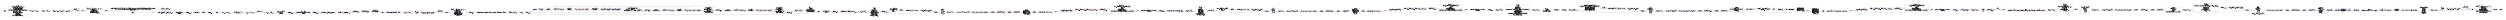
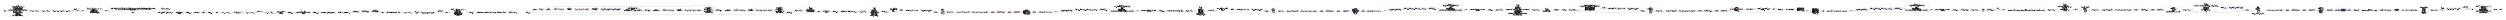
  digraph {
    rankdir=LR
    node [color=blue shape=box]
    n1 [color=purple label=Entry]
    n2 [color=purple label="int main()\nconst int MAXR = 40, MAXC = 40;\nint rows = 24, cols = 24;\nchar maze[MAXR][MAXC];\nint visited[MAXR][MAXC];\nint parentR[MAXR][MAXC], parentC[MAXR][MAXC];\nint i, j, k;\nint startR = 1, startC = 1;\nint endR = 22, endC = 22;\nint choice, sub;\nint trace = 0;\nint seedChoice;\nsrand((unsigned)time(NULL));"]
    n3 [color=deeppink label="for(i = 0; i &lt; rows; i++)"]
    n4 [color=purple label="for(j = 0; j &lt; cols; j++)"]
    n5 [color=deeppink label="if(i == 0 || j == 0 || i == rows - 1 || j == cols - 1)"]
    n6 [label="maze[i][j] = &#x27;#&#x27;;"]
    n7 [color=purple label=else]
    n8 [color=purple label="maze[i][j] = ((rand() % 100) &lt; 30) ? &#x27;#&#x27; : &#x27;.&#x27;;\nvisited[i][j] = 0;\nparentR[i][j] = -1;\nparentC[i][j] = -1;\nmaze[startR][startC] = &#x27;S&#x27;;\nmaze[endR][endC] = &#x27;E&#x27;;"]
    n9 [label="while(1)"]
    n10 [color=brown label="printf(&#x27;\\nMaze %d x %d  S=(%d,%d) E=(%d,%d)  trace=%s\\n&#x27;, rows, cols, startR, startC, endR, endC, trace ? &#x27;ON&#x27;:&#x27;OFF&#x27;);\nprintf(&#x27;1 Print  2 Trace toggle  3 Regenerate  4 Edit  5 DFS  6 BFS  7 A*  8 Stats  9 Resize  0 Exit\\n&#x27;);\nprintf(&#x27;Choose: &#x27;);"]
    n11 [color=brown label="int ch;"]
    n12 [color=brown label="if(scanf(&#x27;%d&#x27;, &amp;choice) != 1)"]
    n13 [label="while((ch=getchar())!=EOF &amp;&amp; ch!=&#x27;\\n&#x27;)"]
    n14 [label=";\nprintf(&#x27;Bad input\\n&#x27;);\ncontinue;"]
    n15 [color=brown label="if(choice == 0)"]
    n16 [color=deeppink label="printf(&#x27;Exit\\n&#x27;);"]
    n17 [label="break;"]
    n18 [label="if(choice == 1)"]
    n19 [color=purple label="printf(&#x27;   &#x27;);"]
    n20 [color=purple label="for(j = 0; j &lt; cols; j++)"]
    n21 [color=deeppink label="printf(&#x27;%c&#x27;, &#x27;0&#x27; + (j % 10));\nprintf(&#x27;\\n&#x27;);"]
    n22 [color=purple label="for(i = 0; i &lt; rows; i++)"]
    n23 [color=deeppink label="printf(&#x27;%2d &#x27;, i);"]
    n24 [color=purple label="for(j = 0; j &lt; cols; j++)"]
    n25 [color=purple label="printf(&#x27;%c&#x27;, maze[i][j]);\nprintf(&#x27;\\n&#x27;);\ncontinue;"]
    n26 [color=purple label="if(choice == 2)"]
    n27 [label="trace = !trace;\nprintf(&#x27;Trace %s\\n&#x27;, trace ? &#x27;ON&#x27;:&#x27;OFF&#x27;);\ncontinue;"]
    n28 [label="if(choice == 3)"]
    n29 [color=brown label="printf(&#x27;Seed: 1=random 2=enter int: &#x27;);"]
    n30 [color=deeppink label="if(scanf(&#x27;%d&#x27;, &amp;seedChoice) != 1)"]
    n31 [color=brown label="seedChoice = 1;"]
    n32 [color=purple label=else]
    n33 [label="if(seedChoice == 2)"]
    n34 [label="srand((unsigned)time(NULL) ^ rand());"]
    n35 [color=brown label="int s;\nscanf(&#x27;%d&#x27;, &amp;s);\nsrand((unsigned)s);"]
    n36 [color=deeppink label="for(i = 0; i &lt; rows; i++)"]
    n37 [color=purple label="for (j = 0;\nj &lt; cols;\nj++)"]
    n38 [color=deeppink label="if(i==0||j==0||i==rows-1||j==cols-1)"]
    n39 [color=purple label="maze[i][j]=&#x27;#&#x27;;"]
    n40 [label=else]
    n41 [label="maze[i][j] = ((rand()%100) &lt; 35) ? &#x27;#&#x27; : &#x27;.&#x27;;\nvisited[i][j]=0;\nparentR[i][j]=-1;\nparentC[i][j]=-1;\nmaze[startR][startC]=&#x27;S&#x27;;\nmaze[endR][endC]=&#x27;E&#x27;;\nprintf(&#x27;Regenerated\\n&#x27;);\ncontinue;"]
    n42 [color=deeppink label="if(choice == 4)"]
    n43 [color=purple label="printf(&#x27;Edit menu: 1 toggle cell  2 move S  3 move E  4 clear interior  0 back\\n&#x27;);"]
    n44 [color=brown label="if(scanf(&#x27;%d&#x27;,&amp;sub)!=1)"]
-   n45 [color=purple label="sub = 0;"]
    n46 [color=deeppink label="if(sub == 0)"]
    n47 [label="continue;"]
    n48 [color=brown label="else if(sub==2)"]
    n49 [color=brown label="else if(sub==4)"]
    n50 [label="if(sub == 1)"]
    n51 [label="int nr,nc;\nprintf(&#x27;new S r c: &#x27;);"]
    n52 [label="else if(sub==3)"]
    n53 [color=brown label="int nr,nc;\nprintf(&#x27;new E r c: &#x27;);"]
    n54 [label="for(i=1;i&lt;rows-1;i++)"]
    n55 [label=else]
    n56 [color=purple label="int r,c;\nprintf(&#x27;r c: &#x27;);"]
    n57 [color=purple label="if(scanf(&#x27;%d %d&#x27;,&amp;r,&amp;c)!=2)"]
    n58 [color=brown label="printf(&#x27;Bad\\n&#x27;);\ncontinue;"]
    n59 [color=deeppink label="if(r&lt;=0||c&lt;=0||r&gt;=rows-1||c&gt;=cols-1)"]
    n60 [color=deeppink label="printf(&#x27;Invalid\\n&#x27;);\ncontinue;"]
    n61 [label="if((r==startR&amp;&amp;c==startC)||(r==endR&amp;&amp;c==endC))"]
    n62 [color=deeppink label="printf(&#x27;Can&#x27;t toggle S/E\\n&#x27;);\ncontinue;\nmaze[r][c] = (maze[r][c]==&#x27;#&#x27;) ? &#x27;.&#x27; : &#x27;#&#x27;;\nprintf(&#x27;Toggled (%d,%d) -&gt; %c\\n&#x27;, r, c, maze[r][c]);"]
    n63 [label="if(scanf(&#x27;%d %d&#x27;,&amp;nr,&amp;nc)!=2)"]
    n64 [color=deeppink label="printf(&#x27;Bad\\n&#x27;);\ncontinue;"]
    n65 [color=brown label="if(nr&lt;=0||nc&lt;=0||nr&gt;=rows-1||nc&gt;=cols-1)"]
    n66 [color=brown label="printf(&#x27;Invalid\\n&#x27;);\ncontinue;\nmaze[startR][startC] = &#x27;.&#x27;;\nstartR=nr;\nstartC=nc;\nmaze[startR][startC]=&#x27;S&#x27;;\nprintf(&#x27;Moved S\\n&#x27;);"]
    n67 [label="if(scanf(&#x27;%d %d&#x27;,&amp;nr,&amp;nc)!=2)"]
    n68 [color=brown label="printf(&#x27;Bad\\n&#x27;);\ncontinue;"]
    n69 [color=deeppink label="if(nr&lt;=0||nc&lt;=0||nr&gt;=rows-1||nc&gt;=cols-1)"]
    n70 [color=deeppink label="printf(&#x27;Invalid\\n&#x27;);\ncontinue;\nmaze[endR][endC]=&#x27;.&#x27;;\nendR=nr;\nendC=nc;\nmaze[endR][endC]=&#x27;E&#x27;;\nprintf(&#x27;Moved E\\n&#x27;);"]
    n71 [color=purple label="for (j=1;\nj&lt;cols-1;\nj++) maze[i][j]=&#x27;.&#x27;;\nmaze[startR][startC]=&#x27;S&#x27;;\nmaze[endR][endC]=&#x27;E&#x27;;\nprintf(&#x27;Cleared\\n&#x27;);"]
    n72 [color=deeppink label="printf(&#x27;Unknown\\n&#x27;);\ncontinue;"]
    n73 [color=brown label="if(choice == 5)"]
    n74 [color=deeppink label="int stackR[10000], stackC[10000], top = -1;"]
    n75 [label="for(i=0;i&lt;rows;i++)"]
    n76 [color=deeppink label="for (j=0;\nj&lt;cols;\nj++)\nvisited[i][j]=0;\nparentR[i][j]=-1;\nparentC[i][j]=-1;\nint sr=startR, sc=startC;\nvisited[sr][sc]=1;\nstackR[++top]=sr;\nstackC[top]=sc;\nint found=0, nodes=0;"]
    n77 [label="while(top&gt;=0)"]
    n78 [label="int cr = stackR[top];\nint cc = stackC[top];\ntop--;\nnodes++;"]
    n79 [color=deeppink label="if(trace)"]
    n80 [color=purple label="printf(&#x27;DFS pop (%d,%d)\\n&#x27;, cr, cc);"]
    n81 [color=brown label="if(cr==endR &amp;&amp; cc==endC)"]
    n82 [color=purple label="found=1;"]
    n83 [color=brown label="break;\nint dr[4] =\n1,-1,0,0\n;\nint dc[4] =\n0,0,1,-1\n;"]
    n84 [color=purple label="for(k=0;k&lt;4;k++)"]
    n85 [label="int nr = cr + dr[k], nc = cc + dc[k];"]
    n86 [color=brown label="if(nr&lt;=0||nc&lt;=0||nr&gt;=rows-1||nc&gt;=cols-1)"]
    n87 [color=deeppink label="continue;"]
    n88 [color=deeppink label="if(maze[nr][nc]==&#x27;#&#x27;)"]
    n89 [color=brown label="continue;"]
    n90 [color=deeppink label="if(visited[nr][nc])"]
    n91 [color=brown label="continue;\nvisited[nr][nc]=1;\nparentR[nr][nc]=cr;\nparentC[nr][nc]=cc;\nstackR[++top]=nr;\nstackC[top]=nc;"]
    n92 [color=brown label="if(trace)"]
    n93 [color=purple label="printf(&#x27; DFS push (%d,%d)\\n&#x27;, nr, nc);"]
    n94 [color=purple label="if(found)"]
    n95 [label="int pr=endR, pc=endC, path=0;"]
    n96 [color=purple label=else]
    n97 [color=deeppink label="while(!(pr==startR &amp;&amp; pc==startC) &amp;&amp; pr!=-1 &amp;&amp; pc!=-1)"]
    n98 [color=brown label="printf(&#x27;DFS no path nodes=%d\\n&#x27;, nodes);\ncontinue;"]
    n99 [color=deeppink label="if(maze[pr][pc]==&#x27;.&#x27;)"]
    n100 [color=brown label="maze[pr][pc]=&#x27;*&#x27;;\nint tr = parentR[pr][pc], tc = parentC[pr][pc];\npr=tr;\npc=tc;\npath++;\nmaze[startR][startC]=&#x27;S&#x27;;\nmaze[endR][endC]=&#x27;E&#x27;;\nprintf(&#x27;DFS found path nodes=%d pathlen=%d\\n&#x27;, nodes, path);"]
    n101 [color=purple label="if(choice == 6)"]
    n102 [label="int qR[10000], qC[10000], head=0, tail=0;"]
    n103 [color=purple label="for(i=0;i&lt;rows;i++)"]
    n104 [color=brown label="for (j=0;\nj&lt;cols;\nj++)\nvisited[i][j]=0;\nparentR[i][j]=-1;\nparentC[i][j]=-1;\nqR[tail]=startR;\nqC[tail]=startC;\ntail++;\nvisited[startR][startC]=1;\nint found=0, nodes=0;"]
    n105 [color=deeppink label="while(head&lt;tail)"]
    n106 [color=brown label="int cr=qR[head], cc=qC[head];\nhead++;\nnodes++;"]
    n107 [color=brown label="if(trace)"]
    n108 [color=purple label="printf(&#x27;BFS pop (%d,%d)\\n&#x27;, cr, cc);"]
    n109 [color=brown label="if(cr==endR &amp;&amp; cc==endC)"]
    n110 [color=brown label="found=1;"]
    n111 [label="break;\nint dr[4]=\n0,0,1,-1\n, dc[4]=\n1,-1,0,0\n;"]
    n112 [label="for(k=0;k&lt;4;k++)"]
    n113 [color=brown label="int nr=cr+dr[k], nc=cc+dc[k];"]
    n114 [color=brown label="if(nr&lt;=0||nc&lt;=0||nr&gt;=rows-1||nc&gt;=cols-1)"]
    n115 [color=brown label="continue;"]
    n116 [color=purple label="if(maze[nr][nc]==&#x27;#&#x27;)"]
    n117 [label="continue;"]
    n118 [color=brown label="if(visited[nr][nc])"]
    n119 [label="continue;\nvisited[nr][nc]=1;\nparentR[nr][nc]=cr;\nparentC[nr][nc]=cc;\nqR[tail]=nr;\nqC[tail]=nc;\ntail++;"]
    n120 [label="if(trace)"]
    n121 [color=deeppink label="printf(&#x27; BFS push (%d,%d)\\n&#x27;, nr, nc);"]
    n122 [color=purple label="if(found)"]
    n123 [color=deeppink label="int pr=endR, pc=endC, path=0;"]
    n124 [color=deeppink label=else]
    n125 [label="while(!(pr==startR &amp;&amp; pc==startC) &amp;&amp; pr!=-1 &amp;&amp; pc!=-1)"]
    n126 [color=purple label="printf(&#x27;BFS no path nodes=%d\\n&#x27;, nodes);\ncontinue;"]
    n127 [color=deeppink label="if(maze[pr][pc]==&#x27;.&#x27;)"]
    n128 [color=purple label="maze[pr][pc]=&#x27;+&#x27;;\nint tr=parentR[pr][pc], tc=parentC[pr][pc];\npr=tr;\npc=tc;\npath++;\nmaze[startR][startC]=&#x27;S&#x27;;\nmaze[endR][endC]=&#x27;E&#x27;;\nprintf(&#x27;BFS found path nodes=%d pathlen=%d\\n&#x27;, nodes, path);"]
    n129 [color=deeppink label="if(choice == 7)"]
    n130 [color=brown label="for(i=0;i&lt;rows;i++)"]
    n131 [color=brown label="for (j=0;\nj&lt;cols;\nj++)\nvisited[i][j]=0;\nparentR[i][j]=-1;\nparentC[i][j]=-1;\nint openR[10000], openC[10000], openG[10000], openF[10000];\nint openN=0;\nopenR[openN]=startR;\nopenC[openN]=startC;\nopenG[openN]=0;\nopenF[openN]=abs(startR-endR)+abs(startC-endC);\nopenN++;\nint closed[MAXR][MAXC];"]
    n132 [color=deeppink label="for(i=0;i&lt;rows;i++)"]
    n133 [color=purple label="for (j=0;\nj&lt;cols;\nj++) closed[i][j]=0;\nint found=0, nodes=0;"]
    n134 [color=deeppink label="while(openN&gt;0)"]
    n135 [color=brown label="int best=0;"]
    n136 [color=deeppink label="for(i=1;i&lt;openN;i++)"]
    n137 [color=brown label="if (openF[i]&lt;openF[best]) best=i;\nint cr=openR[best], cc=openC[best], cg=openG[best];\nopenN--;\nopenR[best]=openR[openN];\nopenC[best]=openC[openN];\nopenG[best]=openG[openN];\nopenF[best]=openF[openN];"]
    n138 [label="if(trace)"]
    n139 [color=brown label="printf(&#x27;A* expand (%d,%d) g=%d\\n&#x27;, cr, cc, cg);"]
    n140 [color=deeppink label="if(cr==endR &amp;&amp; cc==endC)"]
    n141 [color=brown label="found=1;"]
    n142 [color=brown label="break;\nclosed[cr][cc]=1;\nnodes++;\nint dr[4]=\n1,-1,0,0\n, dc[4]=\n0,0,1,-1\n;"]
    n143 [color=deeppink label="for(k=0;k&lt;4;k++)"]
    n144 [color=brown label="int nr=cr+dr[k], nc=cc+dc[k];"]
    n145 [label="if(nr&lt;=0||nc&lt;=0||nr&gt;=rows-1||nc&gt;=cols-1)"]
    n146 [color=brown label="continue;"]
    n147 [label="if(maze[nr][nc]==&#x27;#&#x27;)"]
    n148 [color=deeppink label="continue;"]
    n149 [color=brown label="if(closed[nr][nc])"]
    n150 [color=deeppink label="continue;\nint ng = cg+1;\nint h = abs(nr-endR)+abs(nc-endC);\nint nf = ng + h;\nint inOpen=-1;"]
    n151 [color=brown label=else]
    n152 [color=brown label="for(i=0;i&lt;openN;i++)"]
    n153 [color=brown label="openR[openN]=nr;\nopenC[openN]=nc;\nopenG[openN]=ng;\nopenF[openN]=nf;\nparentR[nr][nc]=cr;\nparentC[nr][nc]=cc;\nopenN++;"]
    n154 [label="if (openR[i]==nr &amp;&amp; openC[i]==nc)\ninOpen=i;"]
    n155 [color=brown label="break;"]
    n156 [label="if(inOpen&gt;=0)"]
    n157 [color=deeppink label="if(ng &lt; openG[inOpen])"]
    n158 [label="openG[inOpen]=ng;\nopenF[inOpen]=nf;\nparentR[nr][nc]=cr;\nparentC[nr][nc]=cc;"]
    n159 [color=purple label="if(trace)"]
    n160 [color=purple label="printf(&#x27; A* add (%d,%d) g=%d f=%d\\n&#x27;, nr, nc, ng, nf);"]
    n161 [color=purple label="if(found)"]
    n162 [color=deeppink label="int pr=endR, pc=endC, path=0;"]
    n163 [color=purple label=else]
    n164 [label="while(!(pr==startR &amp;&amp; pc==startC) &amp;&amp; pr!=-1 &amp;&amp; pc!=-1)"]
    n165 [label="printf(&#x27;A* no path nodes=%d\\n&#x27;, nodes);\ncontinue;"]
    n166 [label="if(maze[pr][pc]==&#x27;.&#x27;)"]
    n167 [label="maze[pr][pc]=&#x27;A&#x27;;\nint tr=parentR[pr][pc], tc=parentC[pr][pc];\npr=tr;\npc=tc;\npath++;\nmaze[startR][startC]=&#x27;S&#x27;;\nmaze[endR][endC]=&#x27;E&#x27;;\nprintf(&#x27;A* found path nodes=%d pathlen=%d\\n&#x27;, nodes, path);"]
    n168 [label="if(choice == 8)"]
    n169 [label="int walls=0, empt=0;"]
    n170 [color=deeppink label="for(i=0;i&lt;rows;i++)"]
    n171 [color=deeppink label="for (j=0;\nj&lt;cols;\nj++)"]
    n172 [label="if(maze[i][j]==&#x27;#&#x27;)"]
    n173 [color=deeppink label="walls++;"]
    n174 [label=else]
    n175 [color=deeppink label="empt++;\nprintf(&#x27;Cells %d walls %d empty %d density %.3f\\n&#x27;, rows*cols, walls, empt, (double)walls/(rows*cols));"]
    n176 [label="for(i=0;i&lt;rows;i++)"]
    n177 [color=deeppink label="for (j=0;\nj&lt;cols;\nj++) visited[i][j]=0;\nint qR[10000], qC[10000], h=0, t=0;\nqR[t]=startR;\nqC[t]=startC;\nt++;\nvisited[startR][startC]=1;\nint reach=0;"]
    n178 [color=brown label="while(h&lt;t)"]
    n179 [label="int cr=qR[h], cc=qC[h];\nh++;\nreach++;\nint dr[4]=\n1,-1,0,0\n, dc[4]=\n0,0,1,-1\n;"]
    n180 [color=brown label="for(k=0;k&lt;4;k++)"]
    n181 [color=deeppink label="int nr=cr+dr[k], nc=cc+dc[k];"]
    n182 [color=brown label="if(nr&lt;=0||nc&lt;=0||nr&gt;=rows-1||nc&gt;=cols-1)"]
    n183 [color=deeppink label="continue;"]
    n184 [color=deeppink label="if(maze[nr][nc]==&#x27;#&#x27;)"]
    n185 [color=brown label="continue;"]
    n186 [color=purple label="if(visited[nr][nc])"]
    n187 [color=brown label="continue;\nvisited[nr][nc]=1;\nqR[t]=nr;\nqC[t]=nc;\nt++;\nprintf(&#x27;Reachable from S: %d\\n&#x27;, reach);"]
    n188 [color=deeppink label="for(i=0;i&lt;rows;i++)"]
    n189 [color=deeppink label="for (j=0;\nj&lt;cols;\nj++) visited[i][j]=0;\nint stkR[10000], stkC[10000], it[10000], sp=-1, maxD=0, depth=0;\nsp++;\nstkR[sp]=startR;\nstkC[sp]=startC;\nit[sp]=0;\nvisited[startR][startC]=1;\ndepth=1;"]
    n190 [color=deeppink label="while(sp&gt;=0)"]
    n191 [label="int cr=stkR[sp], cc=stkC[sp], itv=it[sp];"]
    n192 [label="if(itv&gt;3)"]
    n193 [color=brown label="sp--;\ndepth--;\ncontinue;\nit[sp] = itv+1;\nint dr[4]=\n1,-1,0,0\n, dc[4]=\n0,0,1,-1\n;\nint nr=cr+dr[itv], nc=cc+dc[itv];"]
    n194 [color=brown label="if(nr&lt;=0||nc&lt;=0||nr&gt;=rows-1||nc&gt;=cols-1)"]
    n195 [color=deeppink label="continue;"]
    n196 [color=purple label="if(maze[nr][nc]==&#x27;#&#x27;)"]
    n197 [label="continue;"]
    n198 [color=purple label="if(visited[nr][nc])"]
    n199 [label="continue;\nvisited[nr][nc]=1;\nsp++;\nstkR[sp]=nr;\nstkC[sp]=nc;\nit[sp]=0;\ndepth++;"]
    n200 [color=purple label="if(depth&gt;maxD)"]
    n201 [label="maxD=depth;\nprintf(&#x27;Heuristic max depth: %d\\n&#x27;, maxD);\ncontinue;"]
    n202 [label="if(choice == 9)"]
    n203 [color=purple label="int nr, nc;\nprintf(&#x27;New rows cols (10..%d): &#x27;, MAXR-1);"]
    n204 [label="if(scanf(&#x27;%d %d&#x27;,&amp;nr,&amp;nc)!=2)"]
    n205 [color=deeppink label="printf(&#x27;Bad\\n&#x27;);\ncontinue;"]
    n206 [color=purple label="if(nr&lt;10||nc&lt;10||nr&gt;MAXR||nc&gt;MAXC)"]
    n207 [color=purple label="printf(&#x27;Out of range\\n&#x27;);\ncontinue;\nrows=nr;\ncols=nc;\nstartR=1;\nstartC=1;\nendR=rows-2;\nendC=cols-2;"]
    n208 [color=purple label="for(i=0;i&lt;rows;i++)"]
    n209 [color=deeppink label="for (j=0;\nj&lt;cols;\nj++)"]
    n210 [color=purple label="if(i==0||j==0||i==rows-1||j==cols-1)"]
    n211 [color=purple label="maze[i][j]=&#x27;#&#x27;;"]
    n212 [label=else]
    n213 [label="maze[i][j] = ((rand()%100) &lt; 35) ? &#x27;#&#x27; : &#x27;.&#x27;;\nvisited[i][j]=0;\nparentR[i][j]=-1;\nparentC[i][j]=-1;\nmaze[startR][startC]=&#x27;S&#x27;;\nmaze[endR][endC]=&#x27;E&#x27;;\nprintf(&#x27;Resized to %d x %d\\n&#x27;, rows, cols);\ncontinue;\nprintf(&#x27;Invalid option\\n&#x27;);"]
    n214 [color=purple label="return 0;"]
    n215 [label=Exit]
    n1 -> n2
    n2 -> n3
    n3 -> n4
    n4 -> n5
    n5 -> n6
    n5 -> n7
    n6 -> n7
    n7 -> n8
    n8 -> n9
    n9 -> n10
    n9 -> n11
    n10 -> n12
    n11 -> n13
    n13 -> n13
    n13 -> n14
    n14 -> n15
    n15 -> n16
    n16 -> n17
    n17 -> n18
    n18 -> n19
    n19 -> n20
    n20 -> n21
    n21 -> n22
    n22 -> n23
    n23 -> n24
    n24 -> n22
    n24 -> n24
    n24 -> n25
    n25 -> n26
    n26 -> n27
    n27 -> n28
    n28 -> n29
    n29 -> n30
    n30 -> n31
    n30 -> n32
    n31 -> n33
    n32 -> n34
    n33 -> n35
    n34 -> n36
    n35 -> n32
    n36 -> n37
    n37 -> n38
    n38 -> n39
    n38 -> n40
    n39 -> n40
    n40 -> n41
    n41 -> n42
    n42 -> n43
    n43 -> n44
-   n44 -> n45
-   n45 -> n46
    n46 -> n47
    n46 -> n48
    n46 -> n49
    n47 -> n50
    n48 -> n51
    n49 -> n54
    n49 -> n55
    n50 -> n52
    n50 -> n56
    n51 -> n63
    n52 -> n53
    n53 -> n67
    n54 -> n54
    n54 -> n71
    n55 -> n72
    n56 -> n57
    n57 -> n58
    n58 -> n59
    n59 -> n60
    n60 -> n61
    n61 -> n62
    n62 -> n48
    n63 -> n64
    n64 -> n65
    n65 -> n66
    n66 -> n52
    n67 -> n68
    n68 -> n69
    n69 -> n70
    n70 -> n49
    n71 -> n55
    n72 -> n73
    n73 -> n74
    n74 -> n75
    n75 -> n75
    n75 -> n76
    n76 -> n77
    n77 -> n78
    n78 -> n79
    n79 -> n80
    n80 -> n81
    n81 -> n82
    n82 -> n77
    n82 -> n83
    n83 -> n84
    n84 -> n85
    n85 -> n86
    n86 -> n87
    n87 -> n88
    n88 -> n89
    n89 -> n90
    n90 -> n91
    n91 -> n92
    n92 -> n93
    n93 -> n94
    n94 -> n95
    n94 -> n96
    n95 -> n97
    n96 -> n98
    n97 -> n99
    n98 -> n101
    n99 -> n97
    n99 -> n100
    n100 -> n96
    n101 -> n102
    n102 -> n103
    n103 -> n103
    n103 -> n104
    n104 -> n105
    n105 -> n106
    n106 -> n107
    n107 -> n108
    n108 -> n109
    n109 -> n110
    n110 -> n105
    n110 -> n111
    n111 -> n112
    n112 -> n113
    n113 -> n114
    n114 -> n115
    n115 -> n116
    n116 -> n117
    n117 -> n118
    n118 -> n119
    n119 -> n120
    n120 -> n121
    n121 -> n122
    n122 -> n123
    n122 -> n124
    n123 -> n125
    n124 -> n126
    n125 -> n127
    n126 -> n129
    n127 -> n125
    n127 -> n128
    n128 -> n124
    n129 -> n130
    n130 -> n130
    n130 -> n131
    n131 -> n132
    n132 -> n133
    n133 -> n134
    n134 -> n135
    n135 -> n136
    n136 -> n137
    n137 -> n138
    n138 -> n139
    n139 -> n140
    n140 -> n141
    n141 -> n136
    n141 -> n142
    n142 -> n143
    n143 -> n144
    n144 -> n145
    n145 -> n146
    n146 -> n147
    n147 -> n148
    n148 -> n149
    n149 -> n150
    n149 -> n151
    n150 -> n152
    n151 -> n153
    n152 -> n154
    n153 -> n159
    n154 -> n152
    n154 -> n155
    n155 -> n156
    n156 -> n157
    n157 -> n158
    n158 -> n151
    n159 -> n160
    n160 -> n161
    n161 -> n162
    n161 -> n163
    n162 -> n164
    n163 -> n165
    n164 -> n166
    n165 -> n168
    n166 -> n164
    n166 -> n167
    n167 -> n163
    n168 -> n169
    n169 -> n170
    n170 -> n171
    n171 -> n172
    n172 -> n173
    n172 -> n174
    n173 -> n174
    n174 -> n175
    n175 -> n176
    n176 -> n177
    n177 -> n178
    n178 -> n176
    n178 -> n178
    n178 -> n179
    n179 -> n180
    n180 -> n181
    n181 -> n182
    n182 -> n183
    n183 -> n184
    n184 -> n185
    n185 -> n186
    n186 -> n187
    n187 -> n188
    n188 -> n189
    n189 -> n190
    n190 -> n191
    n191 -> n192
    n192 -> n188
    n192 -> n190
    n192 -> n193
    n193 -> n194
    n194 -> n195
    n195 -> n196
    n196 -> n197
    n197 -> n198
    n198 -> n199
    n199 -> n200
    n200 -> n201
    n201 -> n202
    n202 -> n203
    n203 -> n204
    n204 -> n205
    n205 -> n206
    n206 -> n207
    n207 -> n208
    n208 -> n209
    n209 -> n210
    n210 -> n211
    n210 -> n212
    n211 -> n212
    n212 -> n208
    n212 -> n213
    n213 -> n214
    n214 -> n215
  }
